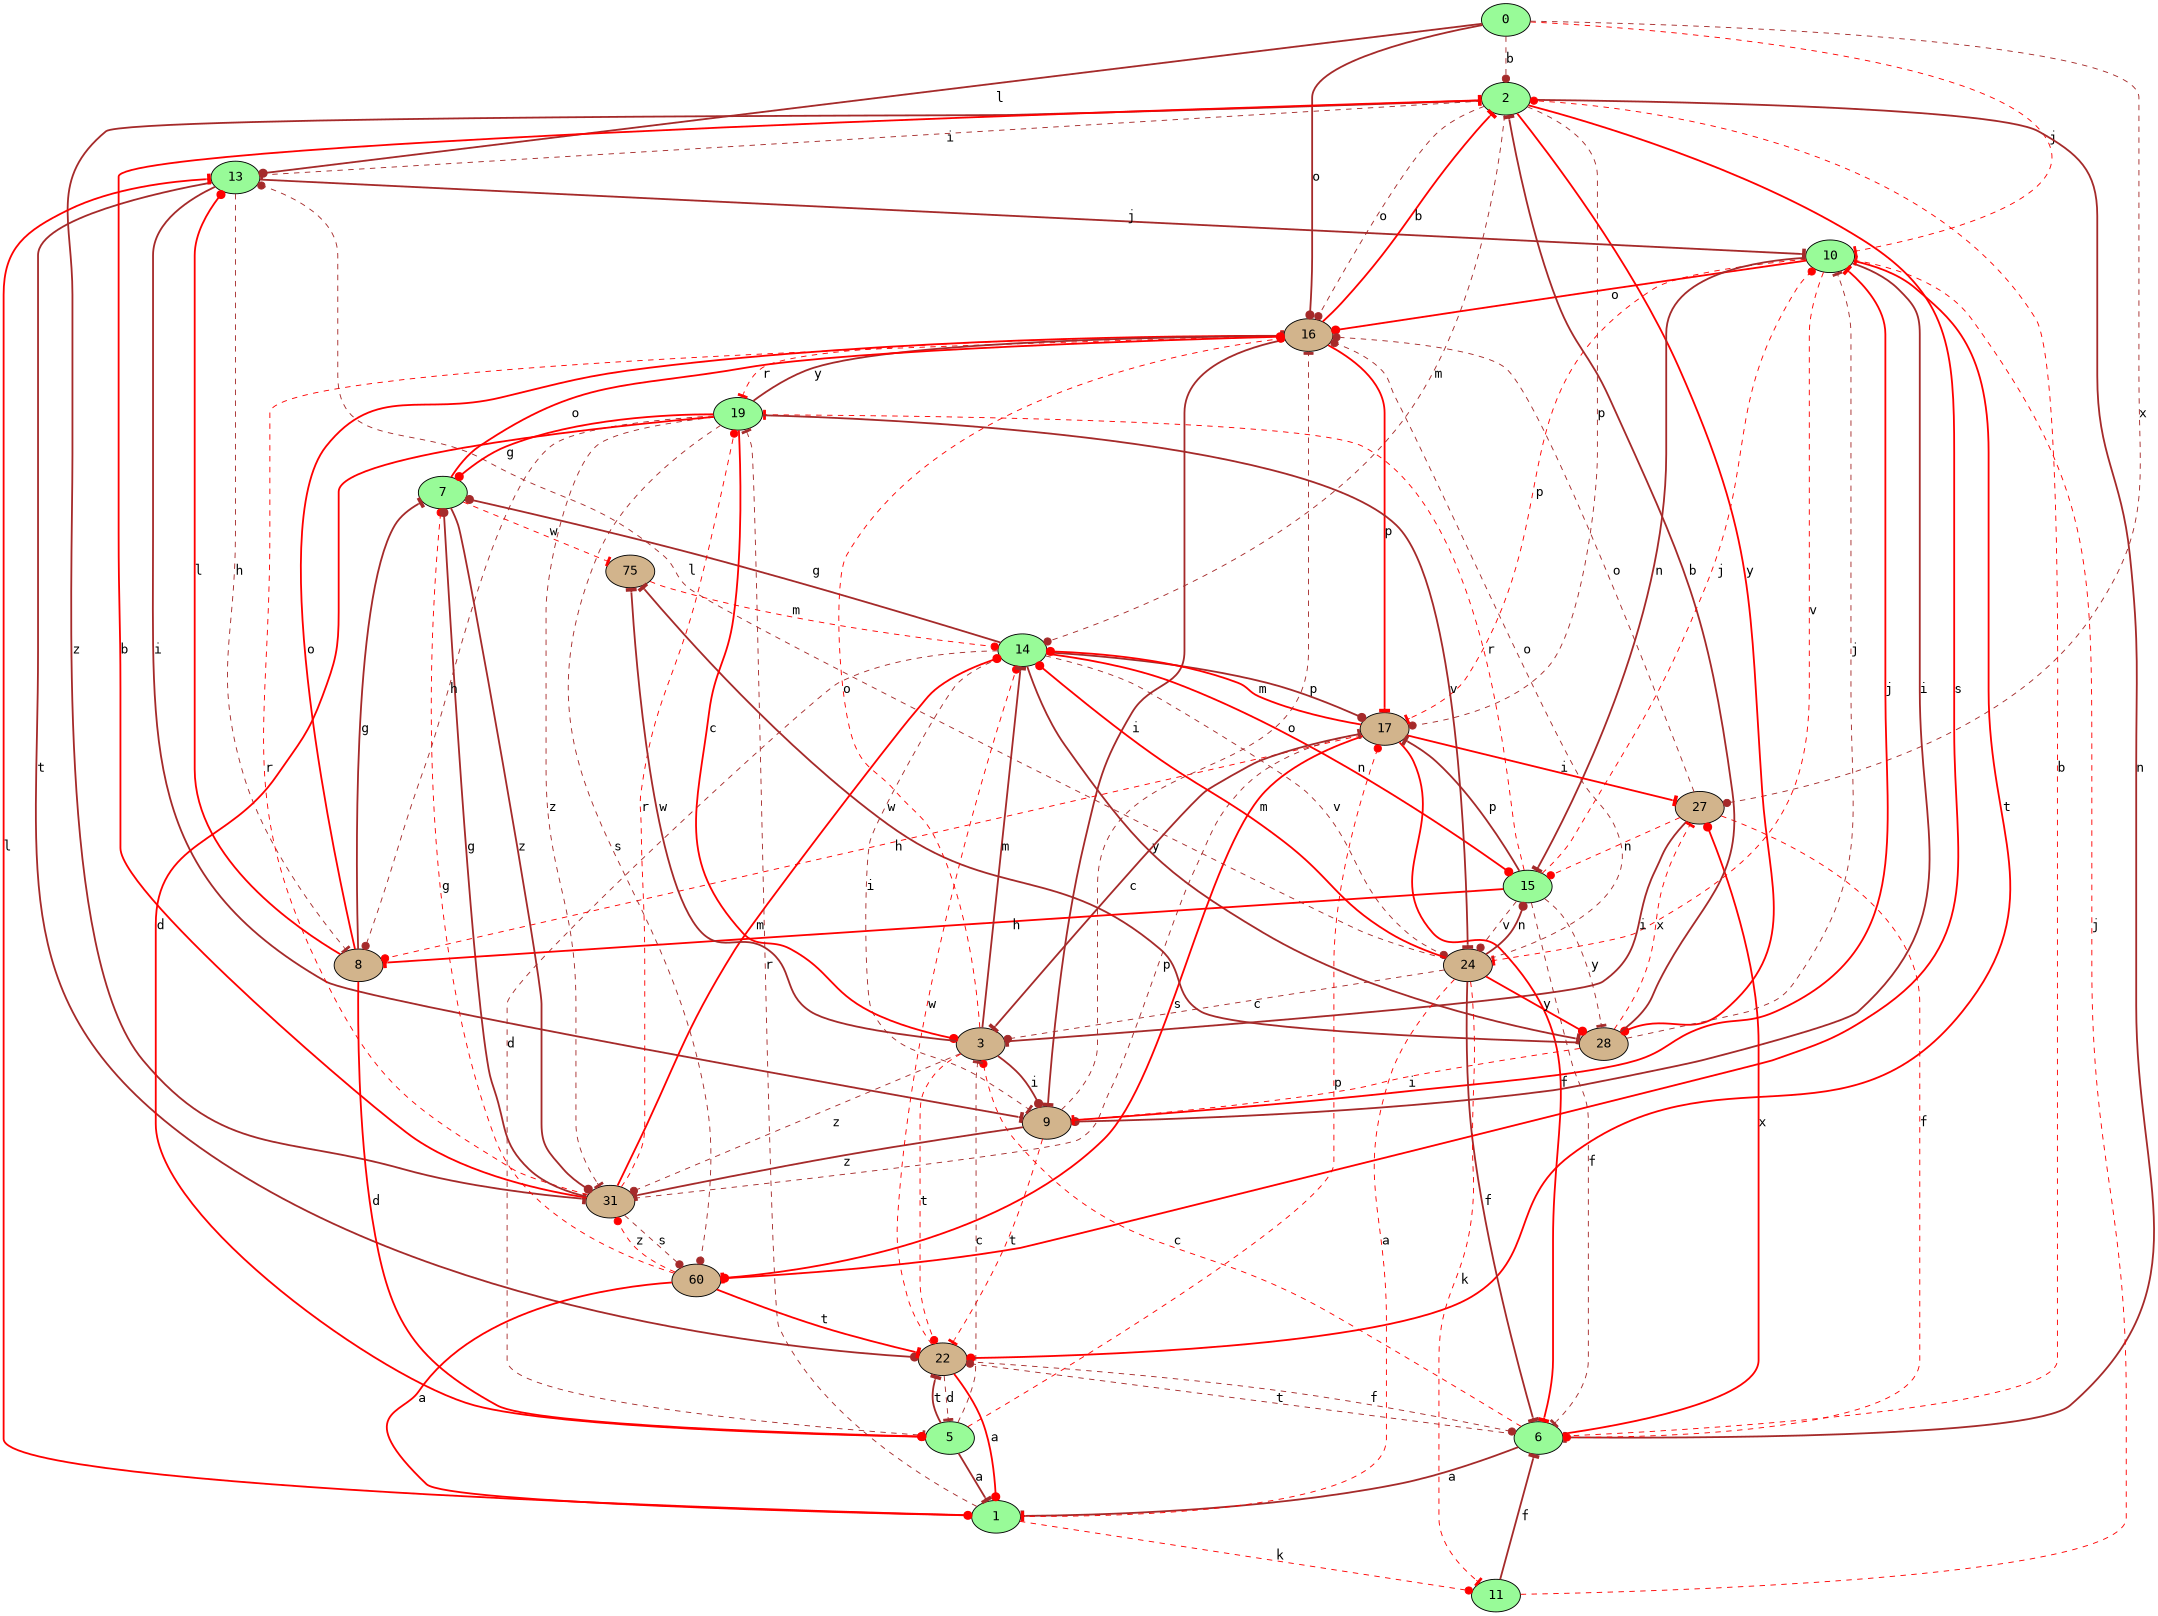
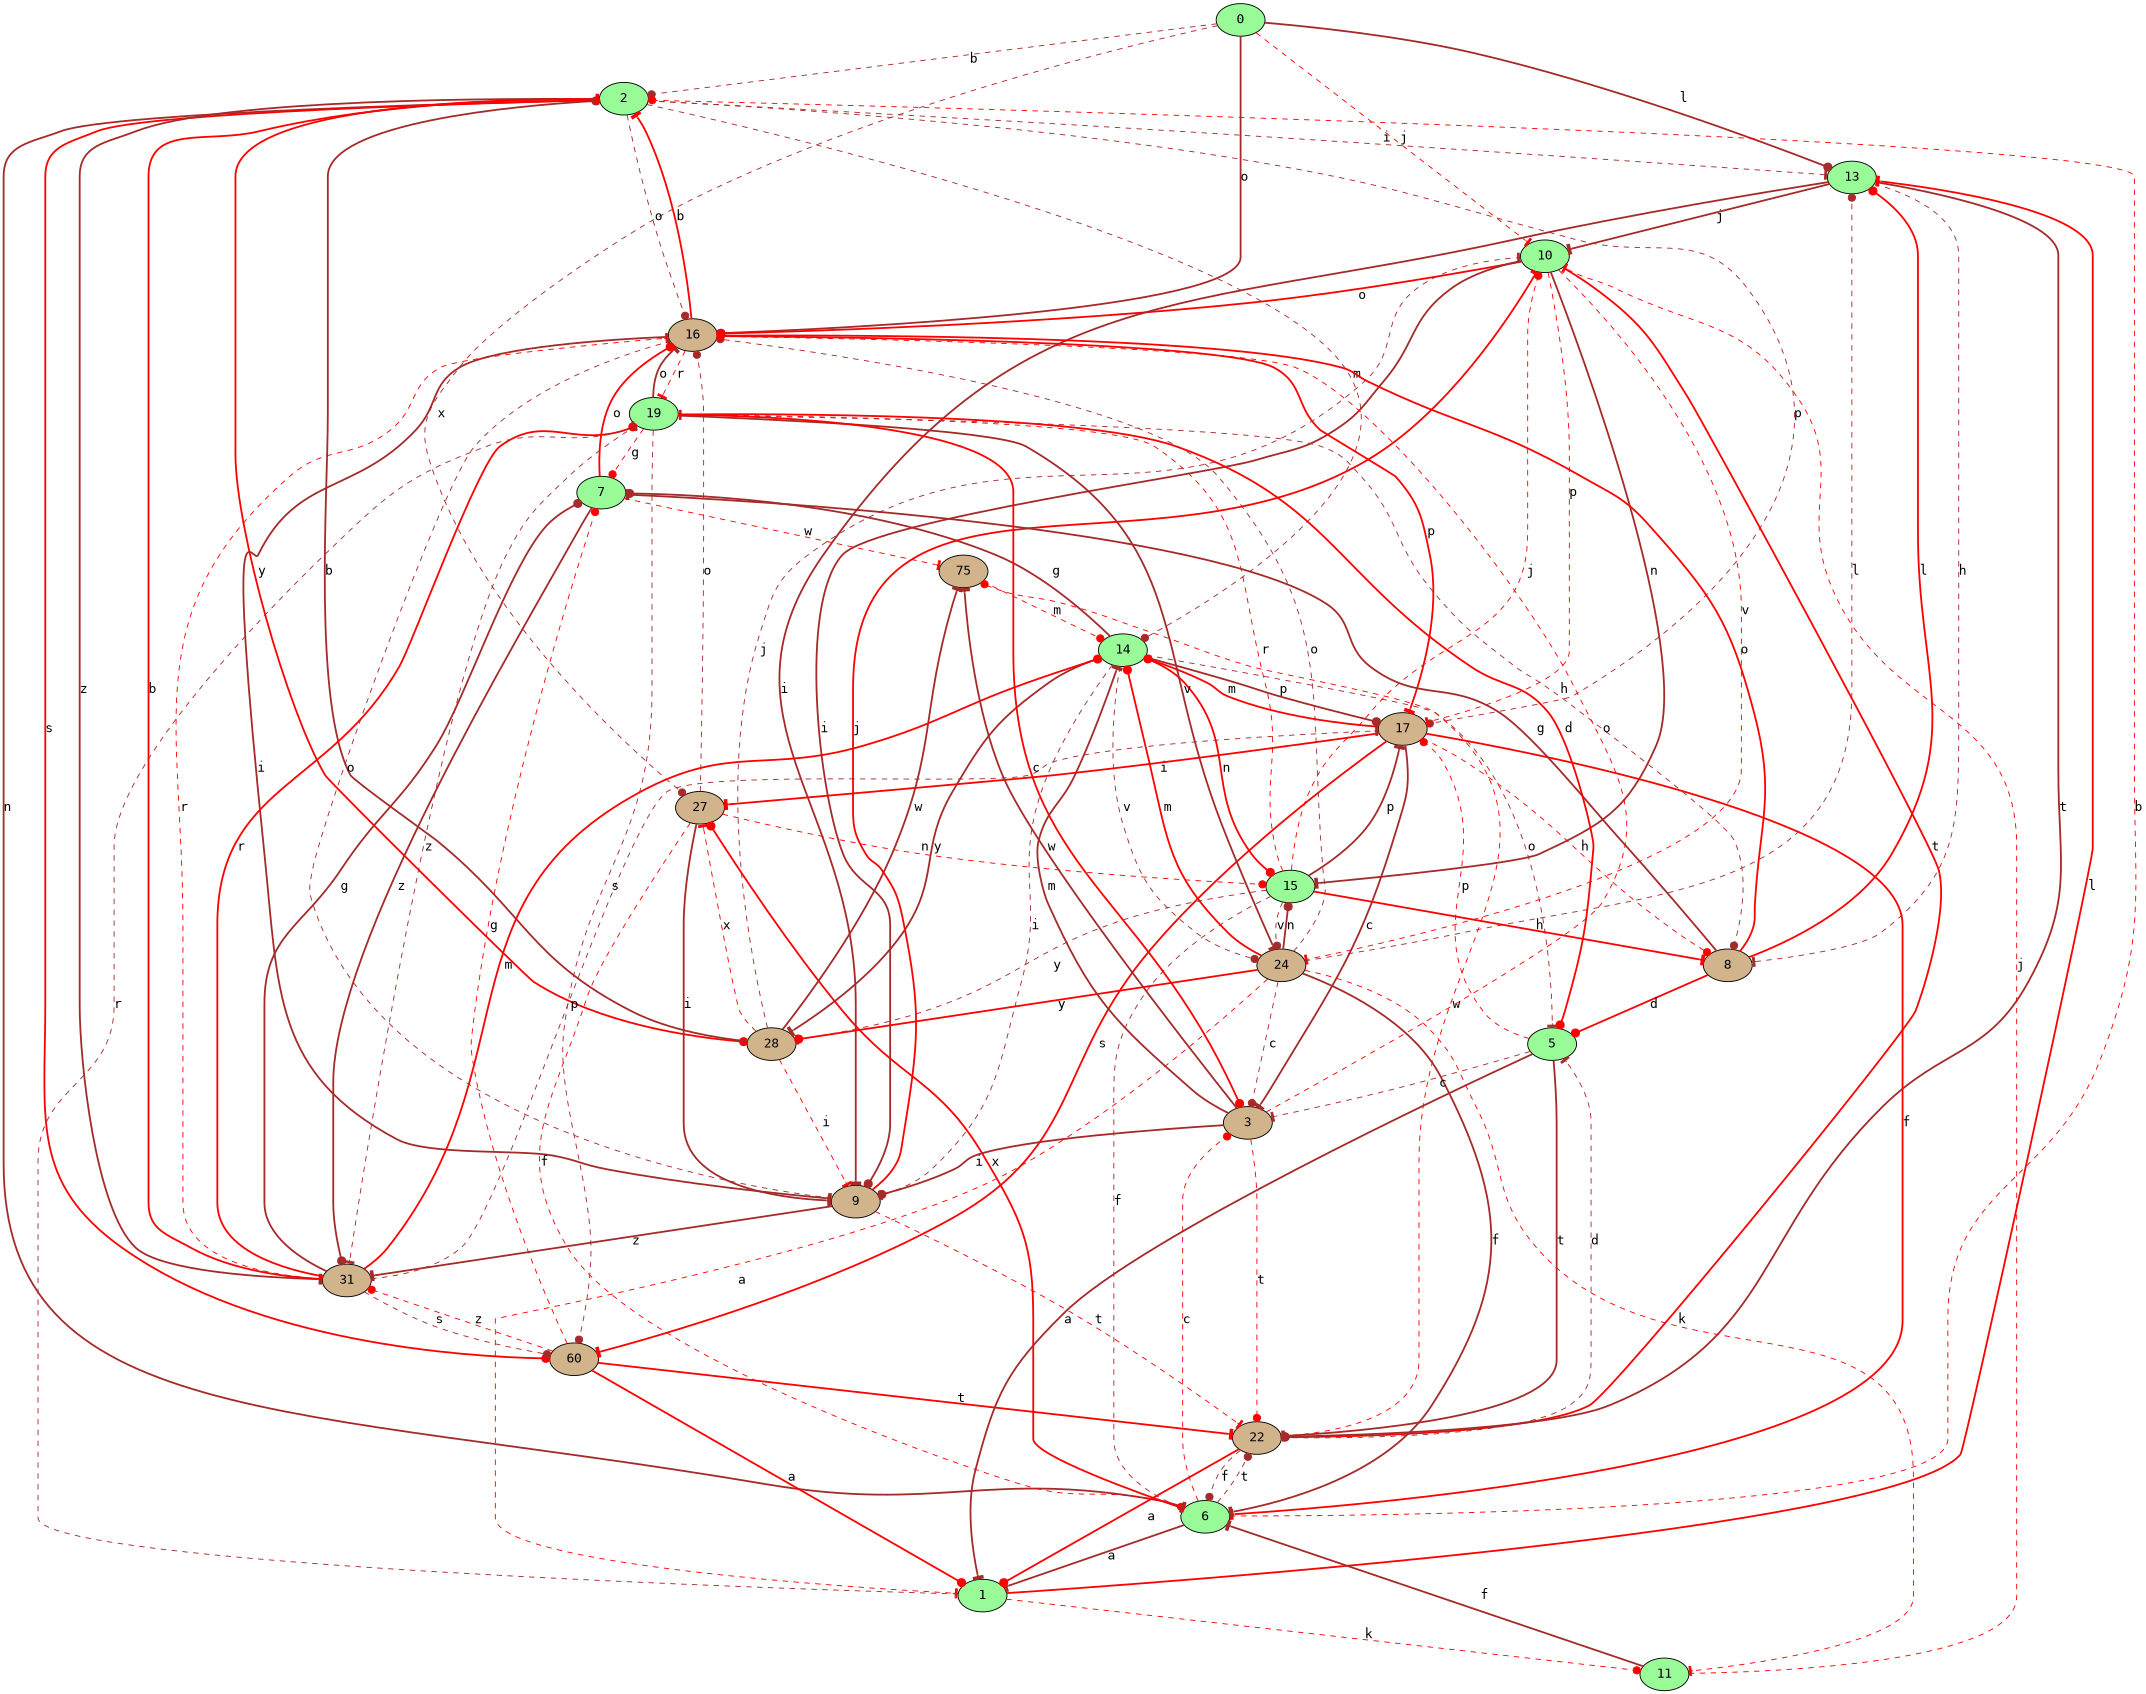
  strict digraph {
    fontname="DejaVu Sans Mono"
    node [fillcolor=palegreen fontname="DejaVu Sans Mono" style=filled]
    edge [arrowhead=dot color=brown fontname="DejaVu Sans Mono" style=bold]
    0
    2
    10
    13
    16 [fillcolor=tan]
    27 [fillcolor=tan]
    6
    14
    17 [fillcolor=tan]
    n10 [fillcolor=tan label=60]
    28 [fillcolor=tan]
    31 [fillcolor=tan]
    9 [fillcolor=tan]
    22 [fillcolor=tan]
    15
    24 [fillcolor=tan]
    8 [fillcolor=tan]
    n18 [label=19]
    1
    11
    3 [fillcolor=tan]
    5
    7
    n24 [fillcolor=tan label=75]
    0 -> 2 [label=b style=dashed]
    0 -> 10 [arrowhead=tee color=red label=j style=dashed]
    0 -> 13 [label=l]
    0 -> 16 [label=o]
    0 -> 27 [label=x style=dashed]
    2 -> 13 [arrowhead=tee label=i style=dashed]
    2 -> 16 [label=o style=dashed]
    2 -> 6 [arrowhead=tee label=n]
    2 -> 14 [label=m style=dashed]
    2 -> 17 [label=p style=dashed]
    2 -> n10 [color=red label=s]
    2 -> 28 [color=red label=y]
    2 -> 31 [arrowhead=tee label=z]
    10 -> 16 [color=red label=o]
    10 -> 17 [arrowhead=tee color=red label=p style=dashed]
    10 -> 9 [label=i]
    10 -> 22 [color=red label=t]
    10 -> 15 [arrowhead=tee label=n]
    10 -> 24 [arrowhead=tee color=red label=v style=dashed]
    13 -> 10 [arrowhead=tee label=j]
    13 -> 9 [arrowhead=tee label=i]
    13 -> 22 [label=t]
    13 -> 8 [arrowhead=tee label=h style=dashed]
    16 -> 2 [arrowhead=tee color=red label=b]
    16 -> 17 [arrowhead=tee color=red label=p]
    16 -> 9 [arrowhead=tee label=i]
    16 -> n18 [arrowhead=tee color=red label=r style=dashed]
    27 -> 16 [label=o style=dashed]
    27 -> 6 [color=red label=f style=dashed]
-   27 -> 3 [arrowhead=tee label=i]
+   27 -> 9 [arrowhead=tee label=i]
    27 -> 15 [color=red label=n style=dashed]
    6 -> 2 [color=red label=b style=dashed]
    6 -> 27 [color=red label=x]
    6 -> 22 [label=t style=dashed]
    6 -> 1 [arrowhead=tee label=a]
    6 -> 3 [color=red label=c style=dashed]
    14 -> 17 [label=p]
    14 -> 28 [arrowhead=tee label=y]
    14 -> 9 [arrowhead=tee label=i style=dashed]
    14 -> 15 [color=red label=n]
    14 -> 24 [label=v style=dashed]
-   14 -> 5 [arrowhead=tee label=d style=dashed]
+   14 -> 5 [arrowhead=tee label=o style=dashed]
    14 -> 7 [label=g]
    17 -> 27 [arrowhead=tee color=red label=i]
    17 -> 6 [arrowhead=tee color=red label=f]
    17 -> 14 [color=red label=m]
    17 -> n10 [arrowhead=tee color=red label=s]
    17 -> 8 [color=red label=h style=dashed]
    17 -> 3 [arrowhead=tee label=c]
    n10 -> 31 [color=red label=z style=dashed]
    n10 -> 22 [arrowhead=tee color=red label=t]
    n10 -> 1 [color=red label=a]
    n10 -> 7 [color=red label=g style=dashed]
-   28 -> 2 [arrowhead=tee label=b]
+   28 -> 2 [label=b]
    28 -> 10 [arrowhead=tee label=j style=dashed]
    28 -> 27 [arrowhead=tee color=red label=x style=dashed]
    28 -> 9 [arrowhead=tee color=red label=i style=dashed]
    28 -> n24 [arrowhead=tee label=w]
    31 -> 2 [arrowhead=tee color=red label=b]
    31 -> 16 [arrowhead=tee color=red label=r style=dashed]
    31 -> 14 [color=red label=m]
    31 -> 17 [arrowhead=tee label=p style=dashed]
    31 -> n10 [label=s style=dashed]
-   31 -> n18 [color=red label=r style=dashed]
+   31 -> n18 [color=red label=r]
    31 -> 7 [label=g]
    9 -> 10 [arrowhead=tee color=red label=j]
    9 -> 16 [arrowhead=tee label=o style=dashed]
    9 -> 31 [arrowhead=tee label=z]
    9 -> 22 [arrowhead=tee color=red label=t style=dashed]
    22 -> 6 [label=f style=dashed]
    22 -> 1 [color=red label=a]
    22 -> 5 [arrowhead=tee label=d style=dashed]
-   22 -> 14 [color=red label=w style=dashed]
+   22 -> n24 [color=red label=w style=dashed]
    15 -> 10 [color=red label=j style=dashed]
    15 -> 6 [arrowhead=tee label=f style=dashed]
    15 -> 17 [arrowhead=tee label=p]
    15 -> 28 [arrowhead=tee label=y style=dashed]
    15 -> 24 [label=v style=dashed]
    15 -> 8 [arrowhead=tee color=red label=h]
    15 -> n18 [arrowhead=tee color=red label=r style=dashed]
    24 -> 13 [label=l style=dashed]
    24 -> 16 [label=o style=dashed]
    24 -> 6 [arrowhead=tee label=f]
    24 -> 14 [color=red label=m]
    24 -> 28 [color=red label=y]
    24 -> 15 [label=n]
    24 -> 1 [arrowhead=tee color=red label=a style=dashed]
    24 -> 11 [arrowhead=tee color=red label=k style=dashed]
    24 -> 3 [label=c style=dashed]
    8 -> 13 [color=red label=l]
    8 -> 16 [arrowhead=tee color=red label=o]
    8 -> 5 [color=red label=d]
    8 -> 7 [arrowhead=tee label=g]
-   n18 -> 16 [arrowhead=tee label=y]
+   n18 -> 16 [arrowhead=tee label=o]
    n18 -> n10 [label=s style=dashed]
    n18 -> 31 [arrowhead=tee label=z style=dashed]
    n18 -> 24 [arrowhead=tee label=v]
    n18 -> 8 [label=h style=dashed]
    n18 -> 3 [color=red label=c]
    n18 -> 5 [color=red label=d]
-   n18 -> 7 [color=red label=g]
+   n18 -> 7 [color=red label=g style=dashed]
    1 -> 13 [arrowhead=tee color=red label=l]
    1 -> n18 [arrowhead=tee label=r style=dashed]
    1 -> 11 [color=red label=k style=dashed]
    11 -> 10 [arrowhead=tee color=red label=j style=dashed]
    11 -> 6 [arrowhead=tee label=f]
    3 -> 16 [color=red label=o style=dashed]
    3 -> 14 [arrowhead=tee label=m]
-   3 -> 31 [label=z style=dashed]
    3 -> 9 [label=i]
    3 -> 22 [color=red label=t style=dashed]
    3 -> n24 [arrowhead=tee label=w]
    5 -> 17 [color=red label=p style=dashed]
    5 -> 22 [arrowhead=tee label=t]
    5 -> 1 [arrowhead=tee label=a]
    5 -> 3 [arrowhead=tee label=c style=dashed]
    7 -> 16 [color=red label=o]
    7 -> 31 [label=z]
    7 -> n24 [arrowhead=tee color=red label=w style=dashed]
    n24 -> 14 [color=red label=m style=dashed]
  }
